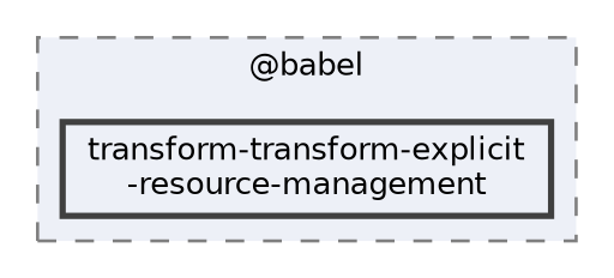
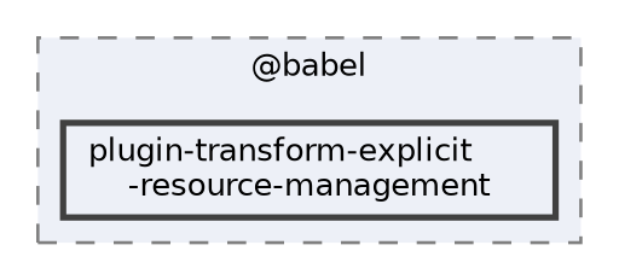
  digraph {
    compound=true
-   n1 [color=grey25 fillcolor="#edf0f7" fontname=Helvetica fontsize=10 height=0.2 label="transform-transform-explicit\l-resource-management" shape=box style="filled,bold" width=0.4]
+   n1 [color=grey25 fillcolor="#edf0f7" fontname=Helvetica fontsize=10 height=0.2 label="plugin-transform-explicit\l-resource-management" shape=box style="filled,bold" width=0.4]
    subgraph cluster_1 {
      bgcolor="#edf0f7"
      fontname=Helvetica
      fontsize=10
      label="@babel"
      pencolor=grey50
      style="filled,dashed"
      n1
    }
  }
